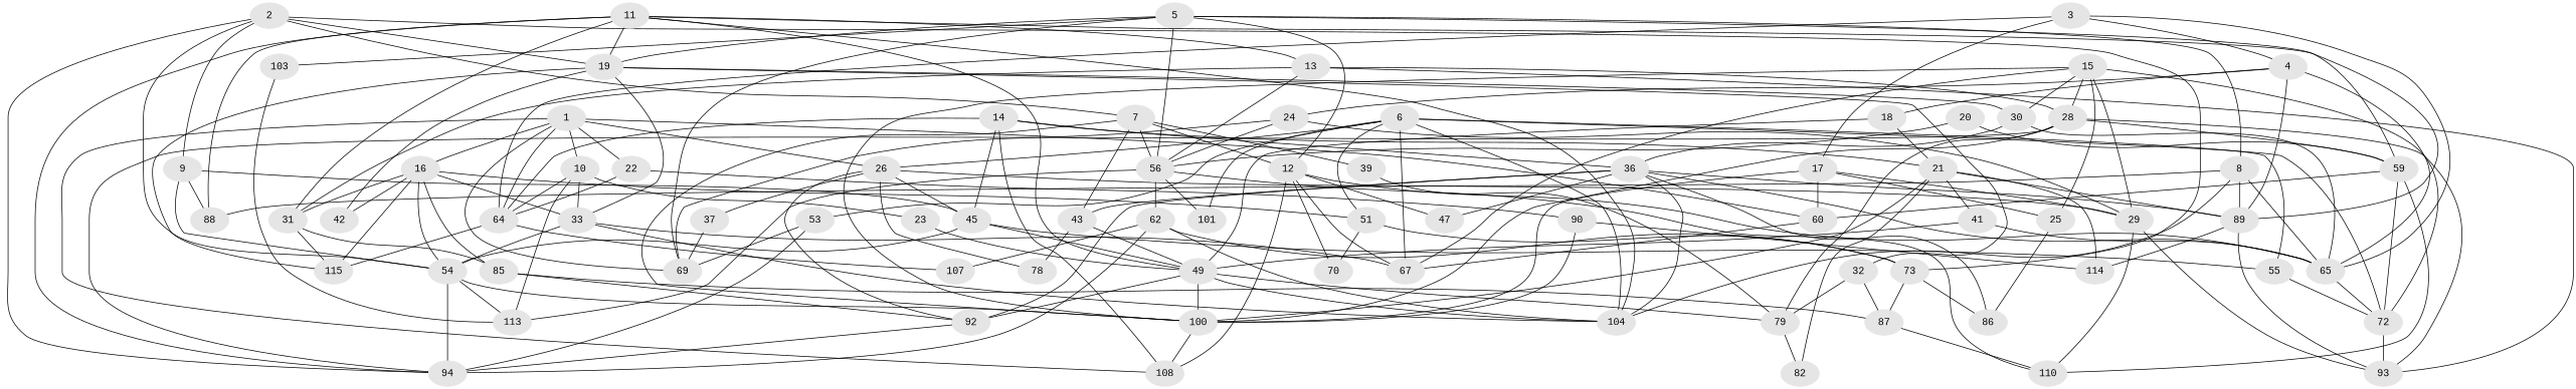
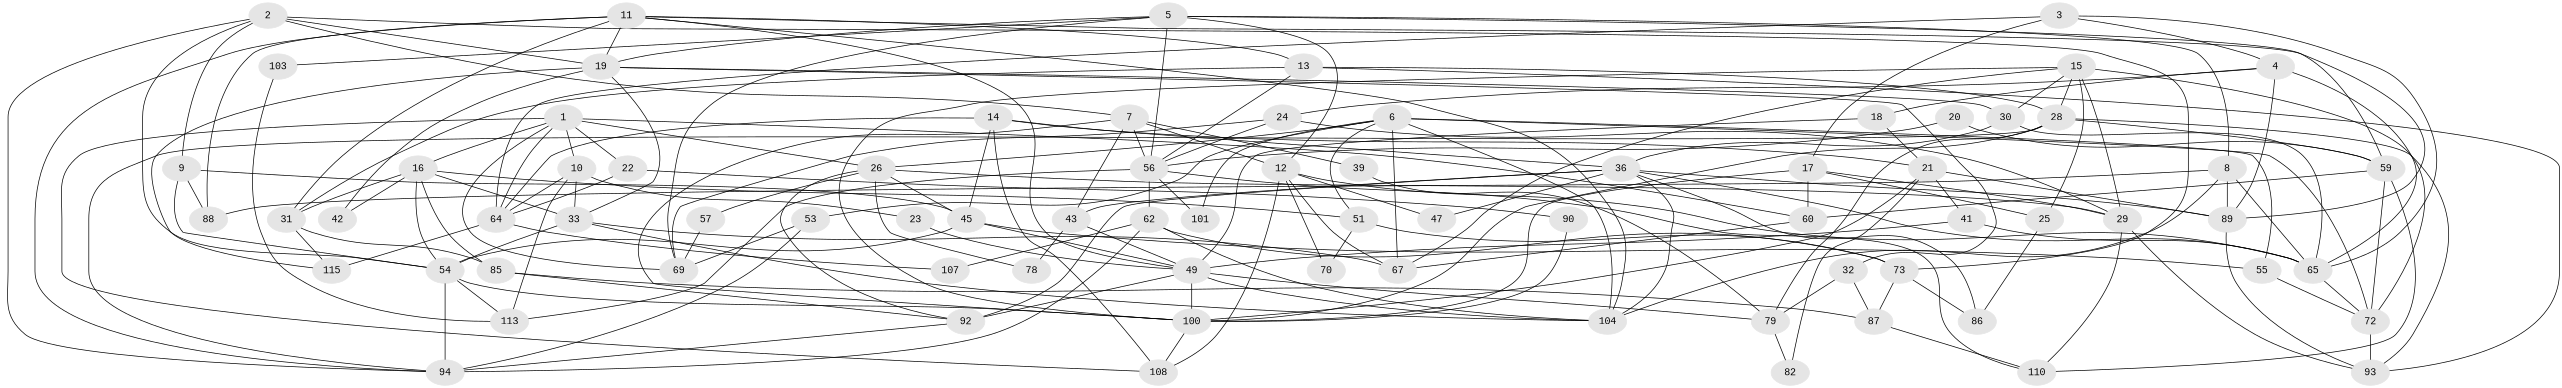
  graph {
    fontname="Liberation Mono"
    node [color=gray90 fontname="Liberation Mono" style=filled]
    edge [fontname="Liberation Mono"]
    1 [super="+40"]
    10 [super="+76"]
    16 [super="+75"]
    22
    26 [super="+27"]
    60
    64 [super="+112"]
    69
    108
    23
    33 [super="+116"]
    113
    54 [super="+118"]
    51
    31 [super="+121"]
    42
    85
    115
    90
    45
    29 [super="+34"]
-   37
+   37 [label=57]
    78
    92
    67 [super="+83"]
    107
    2 [super="+91"]
    7 [super="+71"]
    9 [super="+46"]
    19 [super="+98"]
    73 [super="+77"]
    94 [super="+102"]
    12 [super="+44"]
    56 [super="+80"]
    39
    43 [super="+57"]
    100 [super="+117"]
    88 [super="+96"]
    30
    32
    86
    87
    3
    4
    17 [super="+105"]
    65 [super="+109"]
    18
    24 [super="+35"]
    89 [super="+99"]
    25 [super="+50"]
    72 [super="+84"]
    49 [super="+66"]
    21 [super="+106"]
    93
-   114
    5 [super="+123"]
    8 [super="+95"]
    59 [super="+68"]
    103
    104 [super="+120"]
    47
    70
    101
    110 [super="+119"]
    62 [super="+111"]
    6
    53 [super="+63"]
    55 [super="+61"]
    79 [super="+97"]
    11 [super="+52"]
    13 [super="+38"]
    28 [super="+74"]
    14 [super="+48"]
    36 [super="+81"]
    41
    82
    15 [super="+58"]
    20
    1 -- 10
    1 -- 16
    1 -- 22
    1 -- 26
    1 -- 60
    1 -- 64
    1 -- 69
    1 -- 108
    10 -- 64
    10 -- 23
    10 -- 33
    10 -- 113
    16 -- 33
    16 -- 54
    16 -- 51
    16 -- 31
    16 -- 42
    16 -- 85
-   16 -- 115
    22 -- 64
    22 -- 90
    26 -- 45
    26 -- 29
    26 -- 37
    26 -- 78
    26 -- 92
    60 -- 67
    64 -- 115
    64 -- 107
    23 -- 49
    33 -- 54
    33 -- 67
    33 -- 104
    54 -- 113
    54 -- 94
    54 -- 100
    51 -- 73
    51 -- 70
    31 -- 85
    31 -- 115
    85 -- 92
    85 -- 87
    90 -- 100
-   90 -- 114
    45 -- 54
    45 -- 49
    45 -- 55
    29 -- 93
    29 -- 110
    37 -- 69
    92 -- 94
    2 -- 54
    2 -- 7
    2 -- 9
    2 -- 19
    2 -- 73
    2 -- 94
    7 -- 12 [weight=2]
    7 -- 56
    7 -- 39
    7 -- 43
    7 -- 100
    9 -- 54
    9 -- 45
    9 -- 88
    19 -- 33
    19 -- 42
    19 -- 115
    19 -- 30
    19 -- 32
    73 -- 86
    73 -- 87
    12 -- 108
    12 -- 67
    12 -- 65
    12 -- 47
    12 -- 70
    56 -- 113
    56 -- 101
    56 -- 110
    56 -- 62
    39 -- 79
    43 -- 78
    43 -- 49
    100 -- 108
    30 -- 65
    30 -- 36
    32 -- 87
    32 -- 79
    87 -- 110
    3 -- 64
    3 -- 4
    3 -- 17
    3 -- 65
    4 -- 65
    4 -- 18
    4 -- 24
    4 -- 89
    17 -- 60 [weight=2]
    17 -- 29
    17 -- 100
    17 -- 25
    65 -- 72
    18 -- 49
    18 -- 21
    24 -- 69
    24 -- 29
    24 -- 56
    89 -- 93
-   89 -- 114
    25 -- 86
    72 -- 93
    49 -- 92
    49 -- 100
    49 -- 104
    49 -- 79
    21 -- 100
    21 -- 89
-   21 -- 114
    21 -- 41
    21 -- 82
    5 -- 69
    5 -- 19
    5 -- 12
    5 -- 56
    5 -- 8
    5 -- 59
    5 -- 103
    8 -- 88
    8 -- 65
    8 -- 89
    8 -- 104
    59 -- 60
    59 -- 72
    59 -- 110
    103 -- 113
    62 -- 107
    62 -- 73 [weight=2]
    62 -- 94
    62 -- 104
    6 -- 26
    6 -- 51
    6 -- 67
    6 -- 72
    6 -- 104
    6 -- 101
    6 -- 53
    6 -- 55
    53 -- 69
    53 -- 94
    55 -- 72
    79 -- 82
    11 -- 31
    11 -- 19
    11 -- 94
    11 -- 88
    11 -- 89
    11 -- 49
    11 -- 104
    11 -- 13
    13 -- 31
    13 -- 56
    13 -- 93
    13 -- 28
    28 -- 94
    28 -- 100
    28 -- 93
    28 -- 59
    28 -- 79
    14 -- 64
    14 -- 108
    14 -- 45
    14 -- 21
    14 -- 36
    36 -- 92 [weight=2]
    36 -- 43
    36 -- 86
    36 -- 65
    36 -- 89
    36 -- 104
    36 -- 47
    41 -- 65
    41 -- 49
    15 -- 29
    15 -- 67
    15 -- 100
    15 -- 30
    15 -- 25
    15 -- 72 [weight=2]
    15 -- 28
    20 -- 56
    20 -- 59
  }
